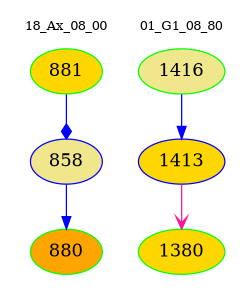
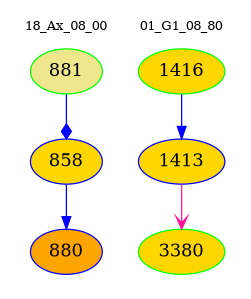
  digraph {
    node [color=green fillcolor=khaki style=filled]
    edge [arrowhead=normal color=blue]
-   n1 [fillcolor=gold label=881]
-   n2 [color=blue label=858]
-   n3 [fillcolor=orange label=880]
-   n4 [label=1416]
+   n1 [label=881]
+   n2 [color=blue fillcolor=gold label=858]
+   n3 [color=blue fillcolor=orange label=880]
+   n4 [fillcolor=gold label=1416]
    n5 [color=blue fillcolor=gold label=1413]
-   n6 [fillcolor=gold label=1380]
+   n6 [fillcolor=gold label=3380]
    subgraph cluster_1 {
      color=white
      fontsize=10
      label="18_Ax_08_00"
      n1
      n2
      n3
    }
    subgraph cluster_2 {
      color=white
      fontsize=10
      label="01_G1_08_80"
      n4
      n5
      n6
    }
    n1 -> n2 [arrowhead=diamond]
    n2 -> n3
    n4 -> n5
    n5 -> n6 [arrowhead=vee color=deeppink]
  }
